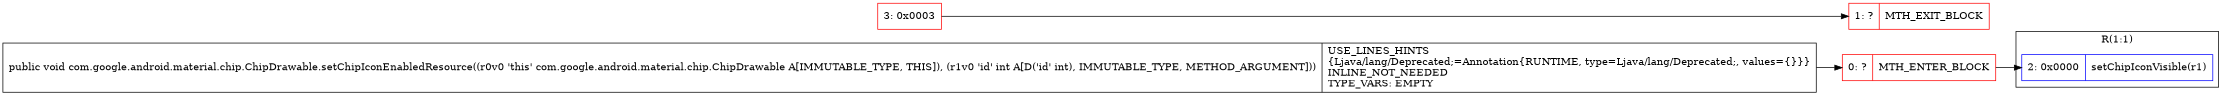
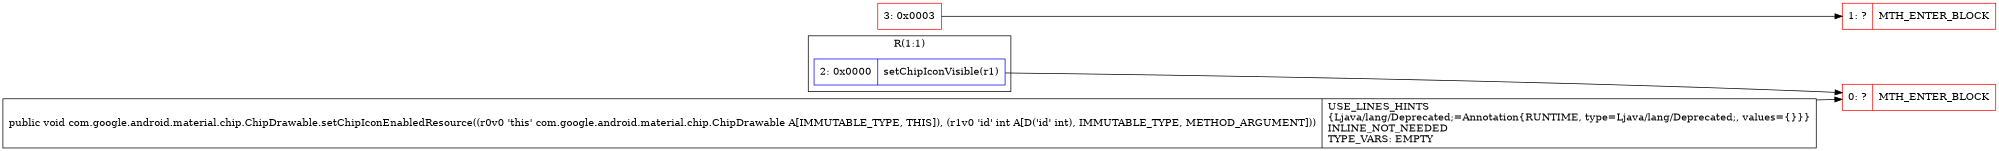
  digraph {
    rankdir=LR
    node [color=red shape=record]
    n1 [color=blue label="{2\:\ 0x0000|setChipIconVisible(r1)\l}"]
    n2 [label="{3\:\ 0x0003}"]
-   n3 [label="{1\:\ ?|MTH_EXIT_BLOCK\l}"]
+   n3 [label="{1\:\ ?|MTH_ENTER_BLOCK\l}"]
    n4 [label="{0\:\ ?|MTH_ENTER_BLOCK\l}"]
    n5 [label="{public void com.google.android.material.chip.ChipDrawable.setChipIconEnabledResource((r0v0 'this' com.google.android.material.chip.ChipDrawable A[IMMUTABLE_TYPE, THIS]), (r1v0 'id' int A[D('id' int), IMMUTABLE_TYPE, METHOD_ARGUMENT]))  | USE_LINES_HINTS\l\{Ljava\/lang\/Deprecated;=Annotation\{RUNTIME, type=Ljava\/lang\/Deprecated;, values=\{\}\}\}\lINLINE_NOT_NEEDED\lTYPE_VARS: EMPTY\l}" color=""]
    subgraph cluster_1 {
      label="R(1:1)"
      n1
    }
    n2 -> n3
-   n4 -> n1
+   n1 -> n4
    n5 -> n4
  }
